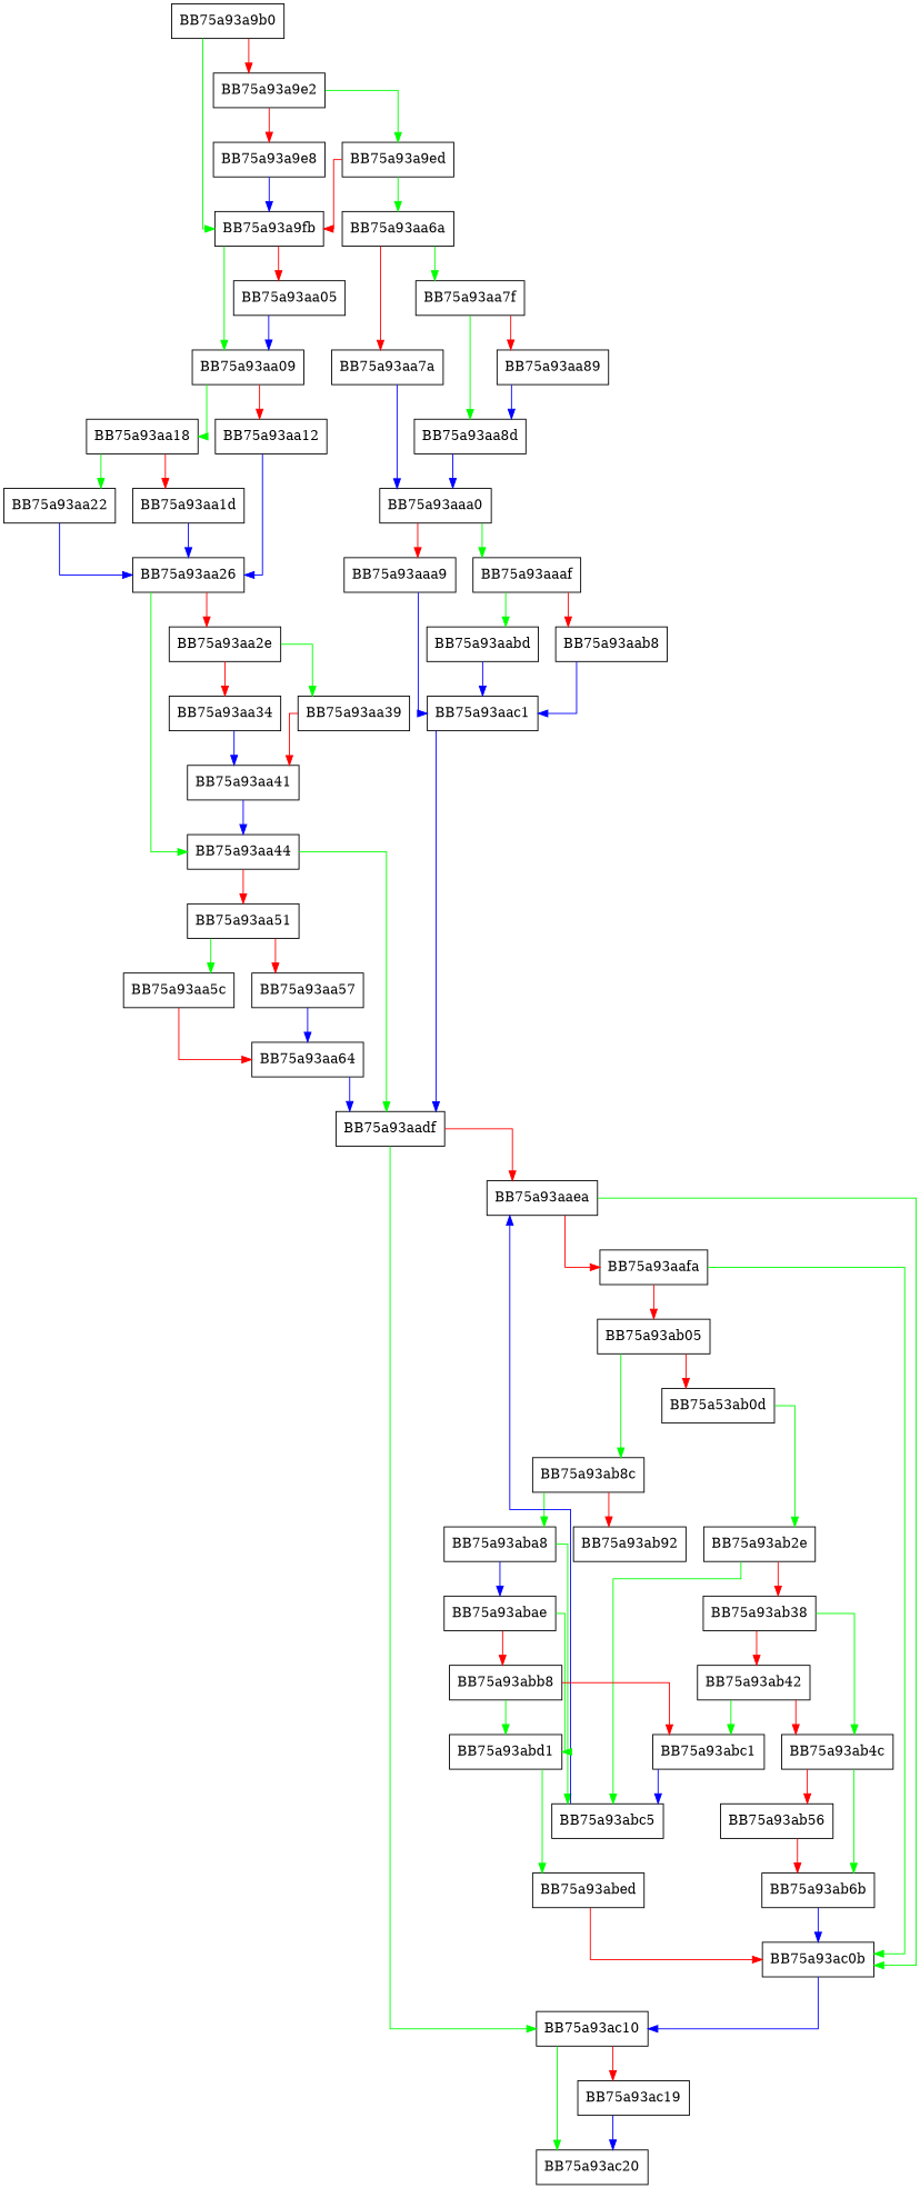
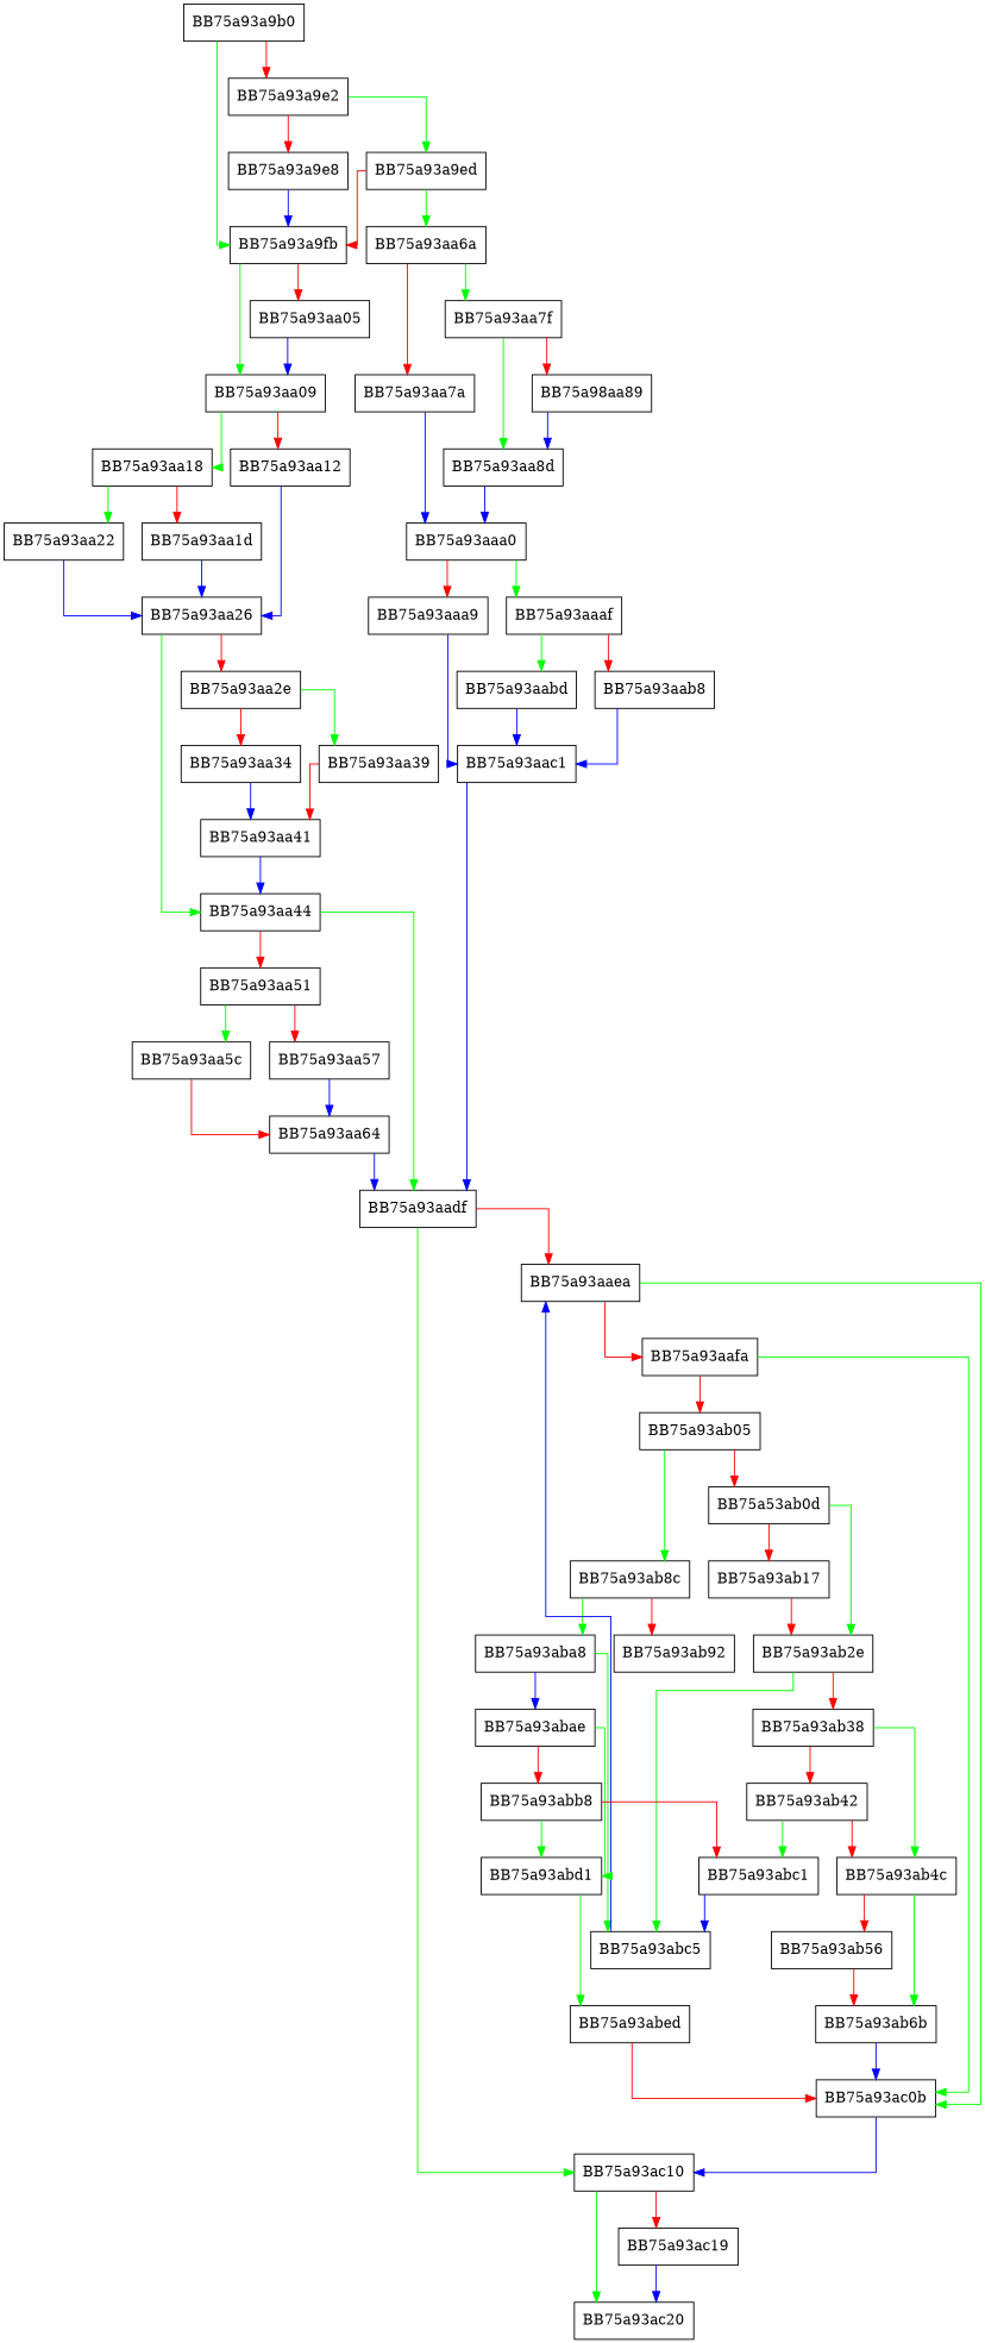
  digraph {
    splines=ortho
    node [shape=box]
    edge [color=red]
    BB75a93a9b0
    BB75a93a9fb
    BB75a93a9e2
    BB75a93aa09
    BB75a93aa05
    BB75a93a9ed
    BB75a93a9e8
    BB75a93aa18
    BB75a93aa12
    BB75a93aa6a
    BB75a93aa7f
    BB75a93aa7a
    BB75a93aa8d
-   BB75a93aa89
+   BB75a93aa89 [label=BB75a98aa89]
    BB75a93aaa0
    BB75a93aa22
    BB75a93aa1d
    BB75a93aa26
    BB75a93aa44
    BB75a93aa2e
    BB75a93aadf
    BB75a93aa51
    BB75a93aa39
    BB75a93aa34
    BB75a93ac10
    BB75a93aaea
    BB75a93aa5c
    BB75a93aa57
    BB75a93aa41
    BB75a93ac20
    BB75a93ac19
    BB75a93ac0b
    BB75a93aafa
    BB75a93aa64
    BB75a93aaaf
    BB75a93aaa9
    BB75a93aabd
    BB75a93aab8
    BB75a93aac1
    BB75a93ab05
    BB75a93ab8c
    n42 [label=BB75a53ab0d]
    BB75a93aba8
    BB75a93ab92
    BB75a93ab2e
+   BB75a93ab17
    BB75a93abc5
    BB75a93abae
    BB75a93ab38
    BB75a93ab4c
    BB75a93ab42
    BB75a93ab6b
    BB75a93ab56
    BB75a93abc1
    BB75a93abd1
    BB75a93abb8
    BB75a93abed
    BB75a93a9b0 -> BB75a93a9fb [color=green]
    BB75a93a9b0 -> BB75a93a9e2
    BB75a93a9fb -> BB75a93aa09 [color=green]
    BB75a93a9fb -> BB75a93aa05
    BB75a93a9e2 -> BB75a93a9ed [color=green]
    BB75a93a9e2 -> BB75a93a9e8
    BB75a93aa09 -> BB75a93aa18 [color=green]
    BB75a93aa09 -> BB75a93aa12
    BB75a93aa05 -> BB75a93aa09 [color=blue]
    BB75a93a9ed -> BB75a93a9fb
    BB75a93a9ed -> BB75a93aa6a [color=green]
    BB75a93a9e8 -> BB75a93a9fb [color=blue]
    BB75a93aa18 -> BB75a93aa22 [color=green]
    BB75a93aa18 -> BB75a93aa1d
    BB75a93aa12 -> BB75a93aa26 [color=blue]
    BB75a93aa6a -> BB75a93aa7f [color=green]
    BB75a93aa6a -> BB75a93aa7a
    BB75a93aa7f -> BB75a93aa8d [color=green]
    BB75a93aa7f -> BB75a93aa89
    BB75a93aa7a -> BB75a93aaa0 [color=blue]
    BB75a93aa8d -> BB75a93aaa0 [color=blue]
    BB75a93aa89 -> BB75a93aa8d [color=blue]
    BB75a93aaa0 -> BB75a93aaaf [color=green]
    BB75a93aaa0 -> BB75a93aaa9
    BB75a93aa22 -> BB75a93aa26 [color=blue]
    BB75a93aa1d -> BB75a93aa26 [color=blue]
    BB75a93aa26 -> BB75a93aa44 [color=green]
    BB75a93aa26 -> BB75a93aa2e
    BB75a93aa44 -> BB75a93aadf [color=green]
    BB75a93aa44 -> BB75a93aa51
    BB75a93aa2e -> BB75a93aa39 [color=green]
    BB75a93aa2e -> BB75a93aa34
    BB75a93aadf -> BB75a93ac10 [color=green]
    BB75a93aadf -> BB75a93aaea
    BB75a93aa51 -> BB75a93aa5c [color=green]
    BB75a93aa51 -> BB75a93aa57
    BB75a93aa39 -> BB75a93aa41
    BB75a93aa34 -> BB75a93aa41 [color=blue]
    BB75a93ac10 -> BB75a93ac20 [color=green]
    BB75a93ac10 -> BB75a93ac19
    BB75a93aaea -> BB75a93ac0b [color=green]
    BB75a93aaea -> BB75a93aafa
    BB75a93aa5c -> BB75a93aa64
    BB75a93aa57 -> BB75a93aa64 [color=blue]
    BB75a93aa41 -> BB75a93aa44 [color=blue]
    BB75a93ac19 -> BB75a93ac20 [color=blue]
    BB75a93ac0b -> BB75a93ac10 [color=blue]
    BB75a93aafa -> BB75a93ac0b [color=green]
    BB75a93aafa -> BB75a93ab05
    BB75a93aa64 -> BB75a93aadf [color=blue]
    BB75a93aaaf -> BB75a93aabd [color=green]
    BB75a93aaaf -> BB75a93aab8
    BB75a93aaa9 -> BB75a93aac1 [color=blue]
    BB75a93aabd -> BB75a93aac1 [color=blue]
    BB75a93aab8 -> BB75a93aac1 [color=blue]
    BB75a93aac1 -> BB75a93aadf [color=blue]
    BB75a93ab05 -> BB75a93ab8c [color=green]
    BB75a93ab05 -> n42
    BB75a93ab8c -> BB75a93aba8 [color=green]
    BB75a93ab8c -> BB75a93ab92
    n42 -> BB75a93ab2e [color=green]
+   n42 -> BB75a93ab17
    BB75a93aba8 -> BB75a93abc5 [color=green]
    BB75a93aba8 -> BB75a93abae [color=blue]
    BB75a93ab2e -> BB75a93abc5 [color=green]
    BB75a93ab2e -> BB75a93ab38
+   BB75a93ab17 -> BB75a93ab2e
    BB75a93abc5 -> BB75a93aaea [color=blue]
    BB75a93abae -> BB75a93abd1 [color=green]
    BB75a93abae -> BB75a93abb8
    BB75a93ab38 -> BB75a93ab4c [color=green]
    BB75a93ab38 -> BB75a93ab42
    BB75a93ab4c -> BB75a93ab6b [color=green]
    BB75a93ab4c -> BB75a93ab56
    BB75a93ab42 -> BB75a93ab4c
    BB75a93ab42 -> BB75a93abc1 [color=green]
    BB75a93ab6b -> BB75a93ac0b [color=blue]
    BB75a93ab56 -> BB75a93ab6b
    BB75a93abc1 -> BB75a93abc5 [color=blue]
    BB75a93abd1 -> BB75a93abed [color=green]
    BB75a93abb8 -> BB75a93abc1
    BB75a93abb8 -> BB75a93abd1 [color=green]
    BB75a93abed -> BB75a93ac0b
  }
